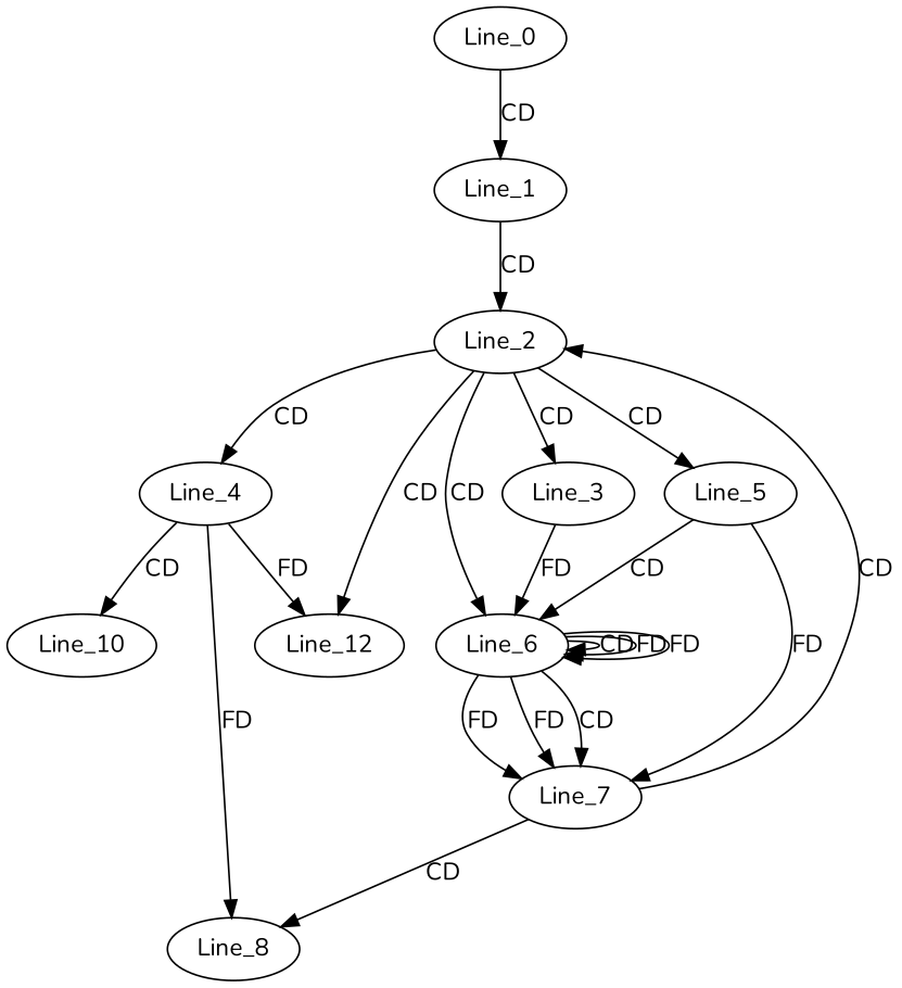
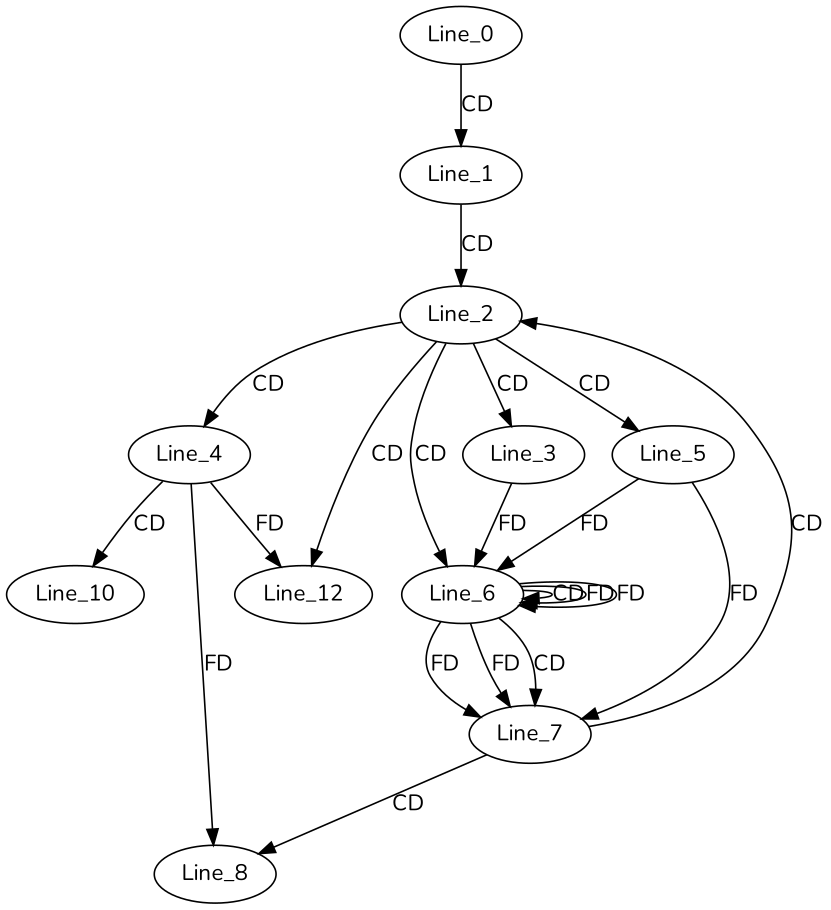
  digraph {
    fontname=Nunito
    node [fontname=Nunito]
    edge [fontname=Nunito]
    Line_0
    Line_1
    Line_2
    Line_3
    Line_4
    Line_5
    Line_6
    Line_12
    Line_8
    Line_10
    Line_7
    Line_0 -> Line_1 [label=CD]
    Line_1 -> Line_2 [label=CD]
    Line_2 -> Line_3 [label=CD]
    Line_2 -> Line_4 [label=CD]
    Line_2 -> Line_5 [label=CD]
    Line_2 -> Line_6 [label=CD]
    Line_2 -> Line_12 [label=CD]
    Line_3 -> Line_6 [label=FD]
    Line_4 -> Line_12 [label=FD]
    Line_4 -> Line_8 [label=FD]
    Line_4 -> Line_10 [label=CD]
-   Line_5 -> Line_6 [label=CD]
+   Line_5 -> Line_6 [label=FD]
    Line_5 -> Line_7 [label=FD]
    Line_6 -> Line_6 [label=CD]
    Line_6 -> Line_6 [label=FD]
    Line_6 -> Line_6 [label=FD]
    Line_6 -> Line_7 [label=CD]
    Line_6 -> Line_7 [label=FD]
    Line_6 -> Line_7 [label=FD]
    Line_7 -> Line_2 [label=CD]
    Line_7 -> Line_8 [label=CD]
  }
